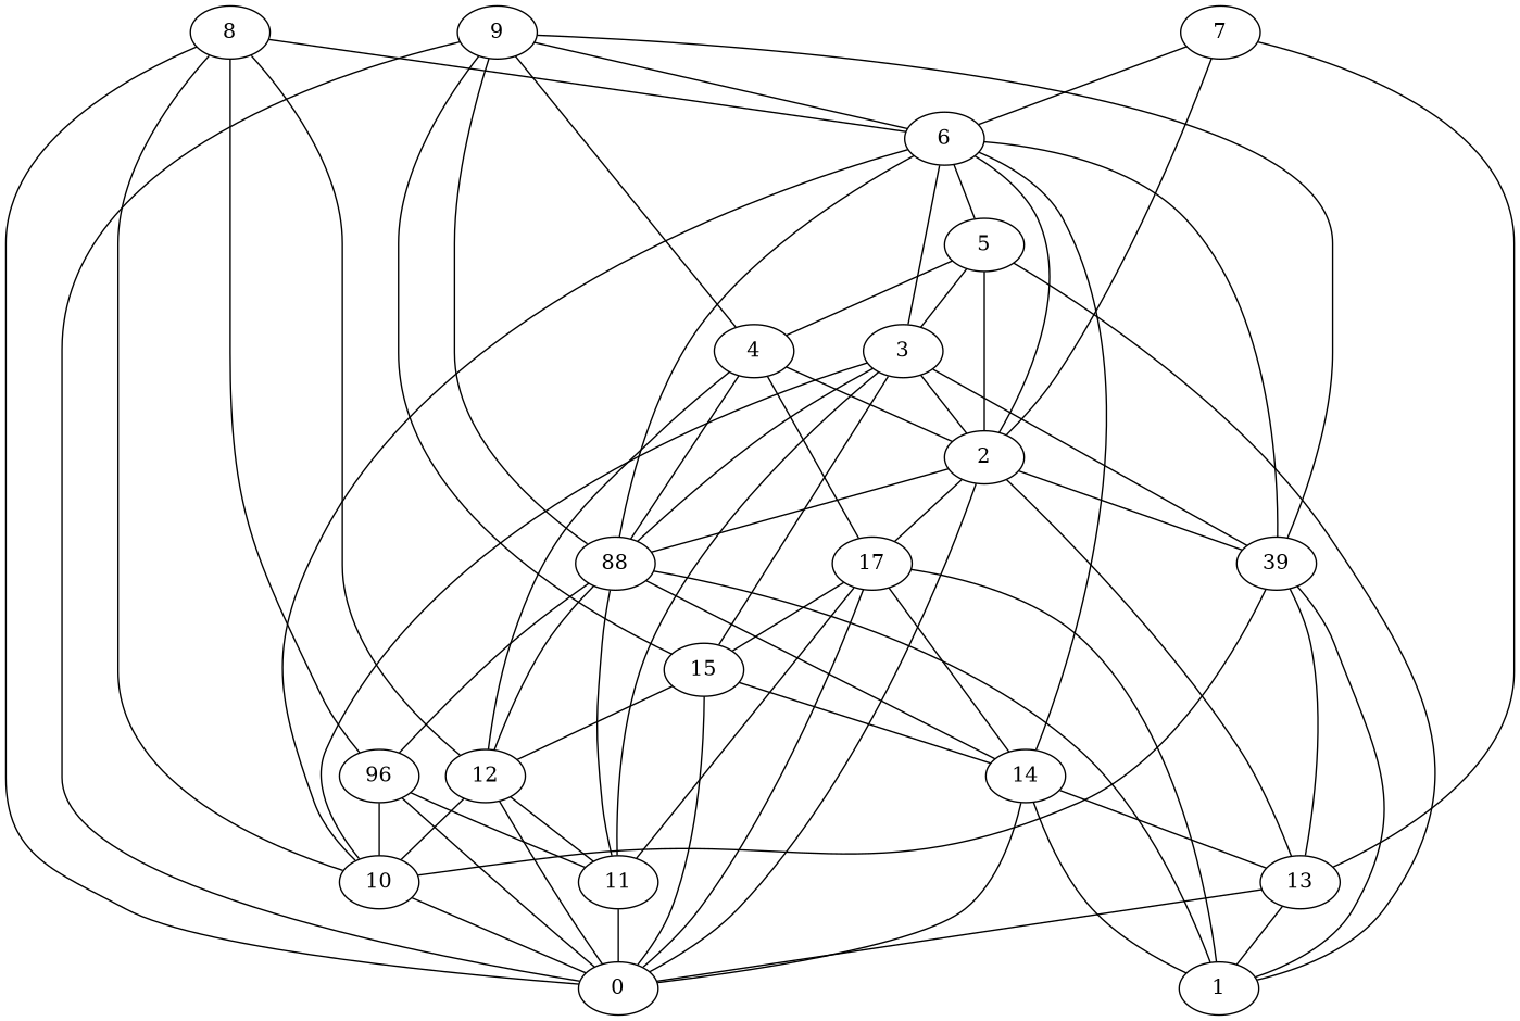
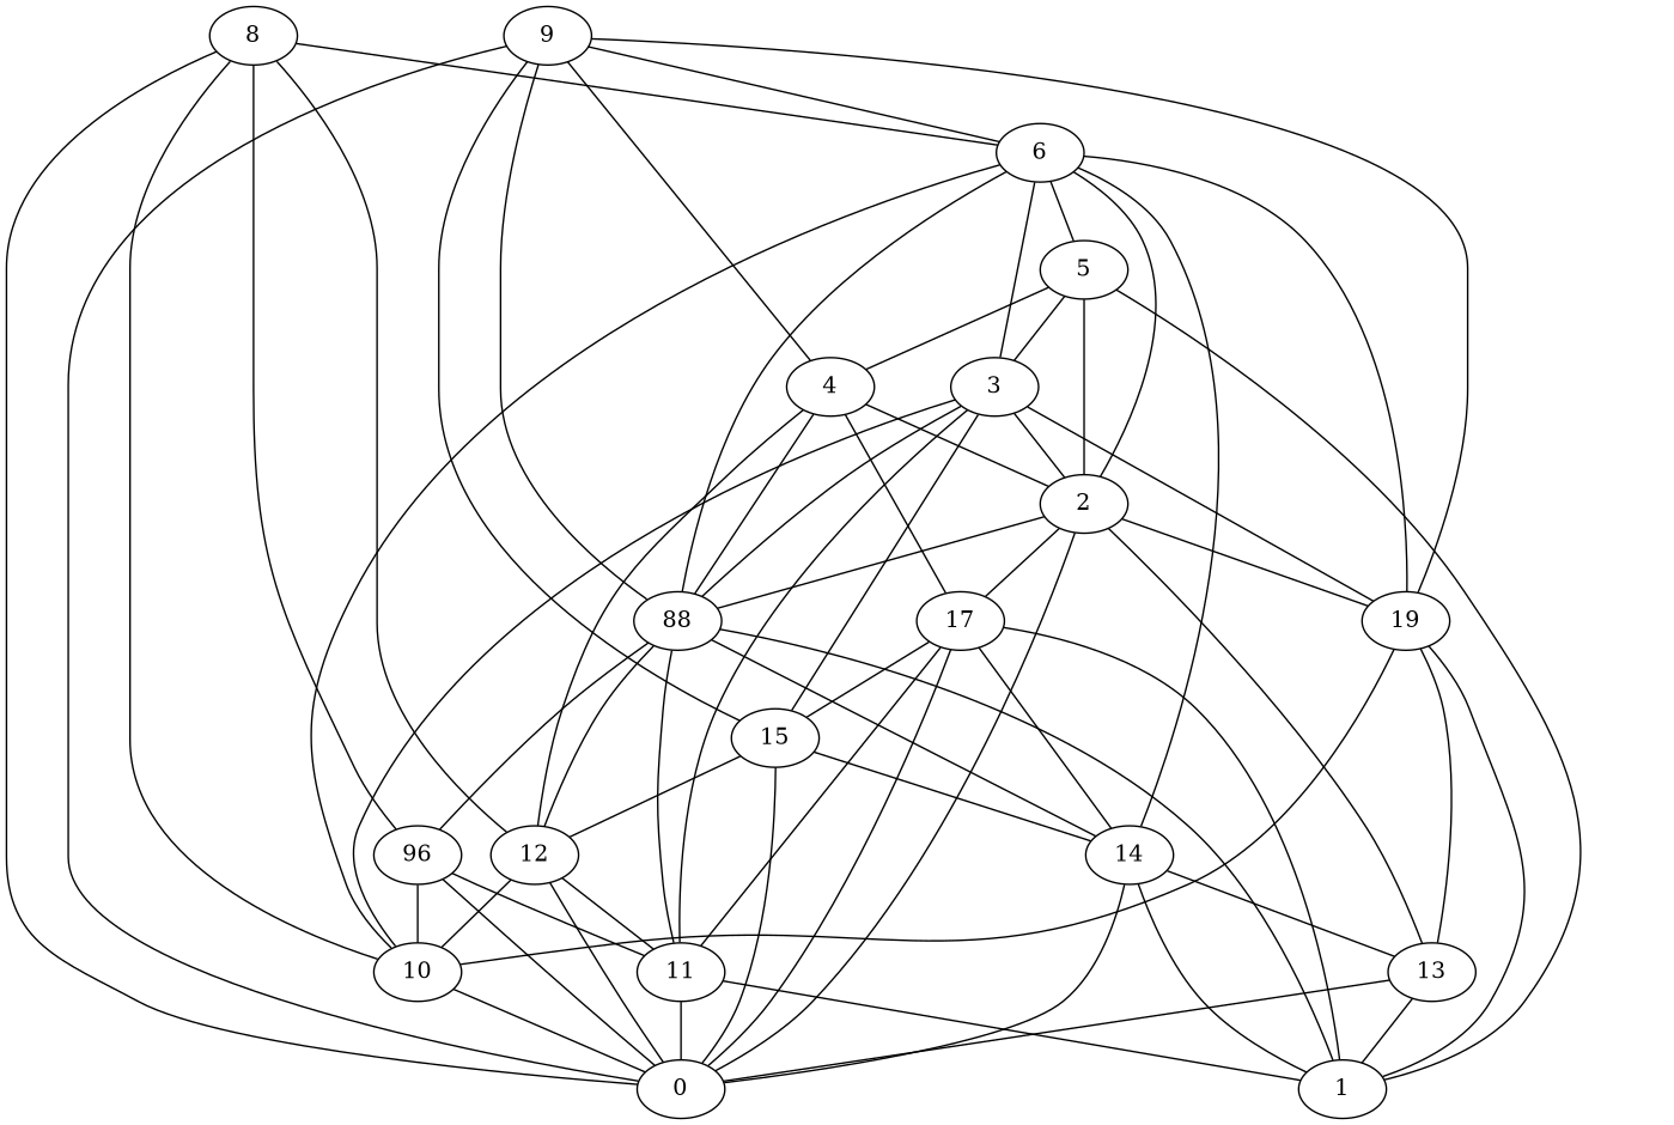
  digraph {
    edge [color=black dir=none]
    2
-   19 [label=39]
+   19
    n3 [label=88]
    13
    0
    17
    10
    1
    14
    12
    11
    n12 [label=96]
    15
    8
    6
    5
    4
-   7
    9
    3
    subgraph sub_1 {
      2
      19
      n3
      13
      0
      17
      10
      1
      14
      12
      11
      n12
      15
      8
      6
      5
      4
-     7
      9
      3
    }
    2 -> 19
    2 -> n3
    2 -> 13
    2 -> 0
    2 -> 17
    19 -> 13
    19 -> 10
    19 -> 1
    n3 -> 1
    n3 -> 14
    n3 -> 12
    n3 -> 11
    n3 -> n12
    13 -> 0
    13 -> 1
    17 -> 0
    17 -> 1
    17 -> 14
    17 -> 11
    17 -> 15
    10 -> 0
    14 -> 13
    14 -> 0
    14 -> 1
    12 -> 0
    12 -> 10
    12 -> 11
    11 -> 0
+   11 -> 1
    n12 -> 0
    n12 -> 10
    n12 -> 11
    15 -> 0
    15 -> 14
    15 -> 12
    8 -> 0
    8 -> 10
    8 -> 12
    8 -> n12
    8 -> 6
    6 -> 2
    6 -> 19
    6 -> n3
    6 -> 10
    6 -> 14
    6 -> 5
    6 -> 3
    5 -> 2
    5 -> 1
    5 -> 4
    5 -> 3
    4 -> 2
    4 -> n3
    4 -> 17
    4 -> 12
-   7 -> 2
-   7 -> 13
-   7 -> 6
    9 -> 19
    9 -> n3
    9 -> 0
    9 -> 15
    9 -> 6
    9 -> 4
    3 -> 2
    3 -> 19
    3 -> n3
    3 -> 10
    3 -> 11
    3 -> 15
  }
